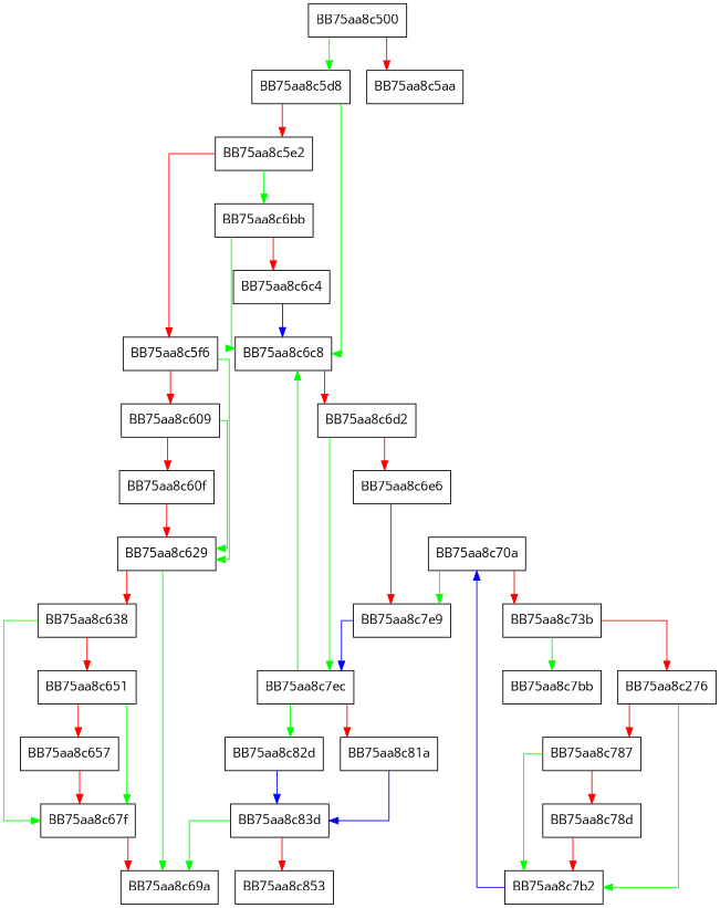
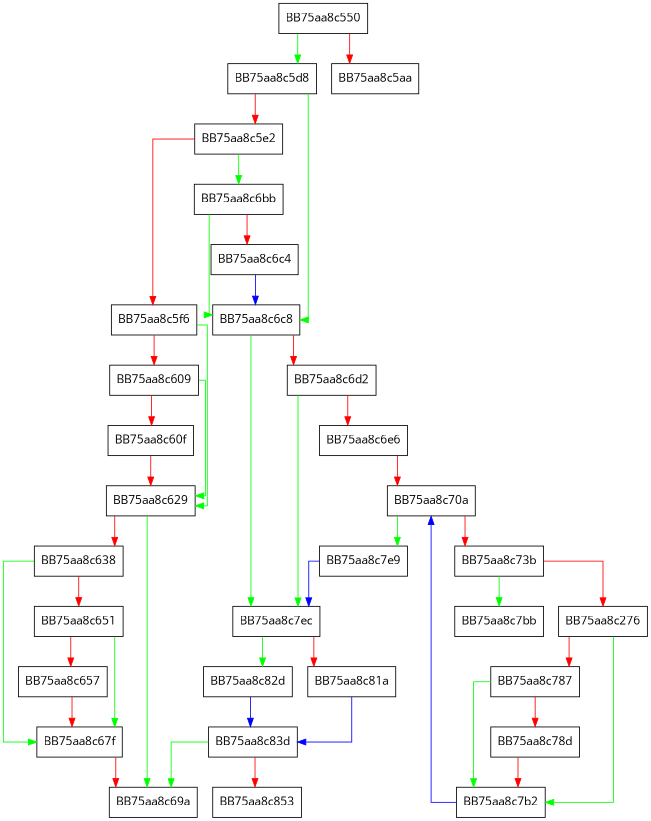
  digraph {
    fontname="Open Sans"
    splines=ortho
    node [fontname="Open Sans" shape=box]
    edge [color=red fontname="Open Sans"]
-   BB75aa8c550 [label=BB75aa8c500]
+   BB75aa8c550
    BB75aa8c5d8
    BB75aa8c5aa
    BB75aa8c6c8
    BB75aa8c5e2
    BB75aa8c7ec
    BB75aa8c6d2
    BB75aa8c6bb
    BB75aa8c5f6
    BB75aa8c82d
    BB75aa8c81a
    BB75aa8c6e6
    BB75aa8c6c4
    BB75aa8c629
    BB75aa8c609
    BB75aa8c69a
    BB75aa8c638
    BB75aa8c60f
    BB75aa8c67f
    BB75aa8c651
    BB75aa8c657
    BB75aa8c83d
    BB75aa8c70a
    BB75aa8c7e9
    BB75aa8c73b
    BB75aa8c7bb
    n27 [label=BB75aa8c276]
    BB75aa8c7b2
    BB75aa8c787
    BB75aa8c78d
    BB75aa8c853
    BB75aa8c550 -> BB75aa8c5d8 [color=green]
    BB75aa8c550 -> BB75aa8c5aa
    BB75aa8c5d8 -> BB75aa8c6c8 [color=green]
    BB75aa8c5d8 -> BB75aa8c5e2
-   BB75aa8c7ec -> BB75aa8c6c8 [color=green]
+   BB75aa8c6c8 -> BB75aa8c7ec [color=green]
    BB75aa8c6c8 -> BB75aa8c6d2
    BB75aa8c5e2 -> BB75aa8c6bb [color=green]
    BB75aa8c5e2 -> BB75aa8c5f6
    BB75aa8c7ec -> BB75aa8c82d [color=green]
    BB75aa8c7ec -> BB75aa8c81a
    BB75aa8c6d2 -> BB75aa8c7ec [color=green]
    BB75aa8c6d2 -> BB75aa8c6e6
    BB75aa8c6bb -> BB75aa8c6c8 [color=green]
    BB75aa8c6bb -> BB75aa8c6c4
    BB75aa8c5f6 -> BB75aa8c629 [color=green]
    BB75aa8c5f6 -> BB75aa8c609
    BB75aa8c82d -> BB75aa8c83d [color=blue]
    BB75aa8c81a -> BB75aa8c83d [color=blue]
-   BB75aa8c6e6 -> BB75aa8c7e9
+   BB75aa8c6e6 -> BB75aa8c70a
    BB75aa8c6c4 -> BB75aa8c6c8 [color=blue]
    BB75aa8c629 -> BB75aa8c69a [color=green]
    BB75aa8c629 -> BB75aa8c638
    BB75aa8c609 -> BB75aa8c629 [color=green]
    BB75aa8c609 -> BB75aa8c60f
    BB75aa8c638 -> BB75aa8c67f [color=green]
    BB75aa8c638 -> BB75aa8c651
    BB75aa8c60f -> BB75aa8c629
    BB75aa8c67f -> BB75aa8c69a
    BB75aa8c651 -> BB75aa8c67f [color=green]
    BB75aa8c651 -> BB75aa8c657
    BB75aa8c657 -> BB75aa8c67f
    BB75aa8c83d -> BB75aa8c69a [color=green]
    BB75aa8c83d -> BB75aa8c853
    BB75aa8c70a -> BB75aa8c7e9 [color=green]
    BB75aa8c70a -> BB75aa8c73b
    BB75aa8c7e9 -> BB75aa8c7ec [color=blue]
    BB75aa8c73b -> BB75aa8c7bb [color=green]
    BB75aa8c73b -> n27
    n27 -> BB75aa8c7b2 [color=green]
    n27 -> BB75aa8c787
    BB75aa8c7b2 -> BB75aa8c70a [color=blue]
    BB75aa8c787 -> BB75aa8c7b2 [color=green]
    BB75aa8c787 -> BB75aa8c78d
    BB75aa8c78d -> BB75aa8c7b2
  }
